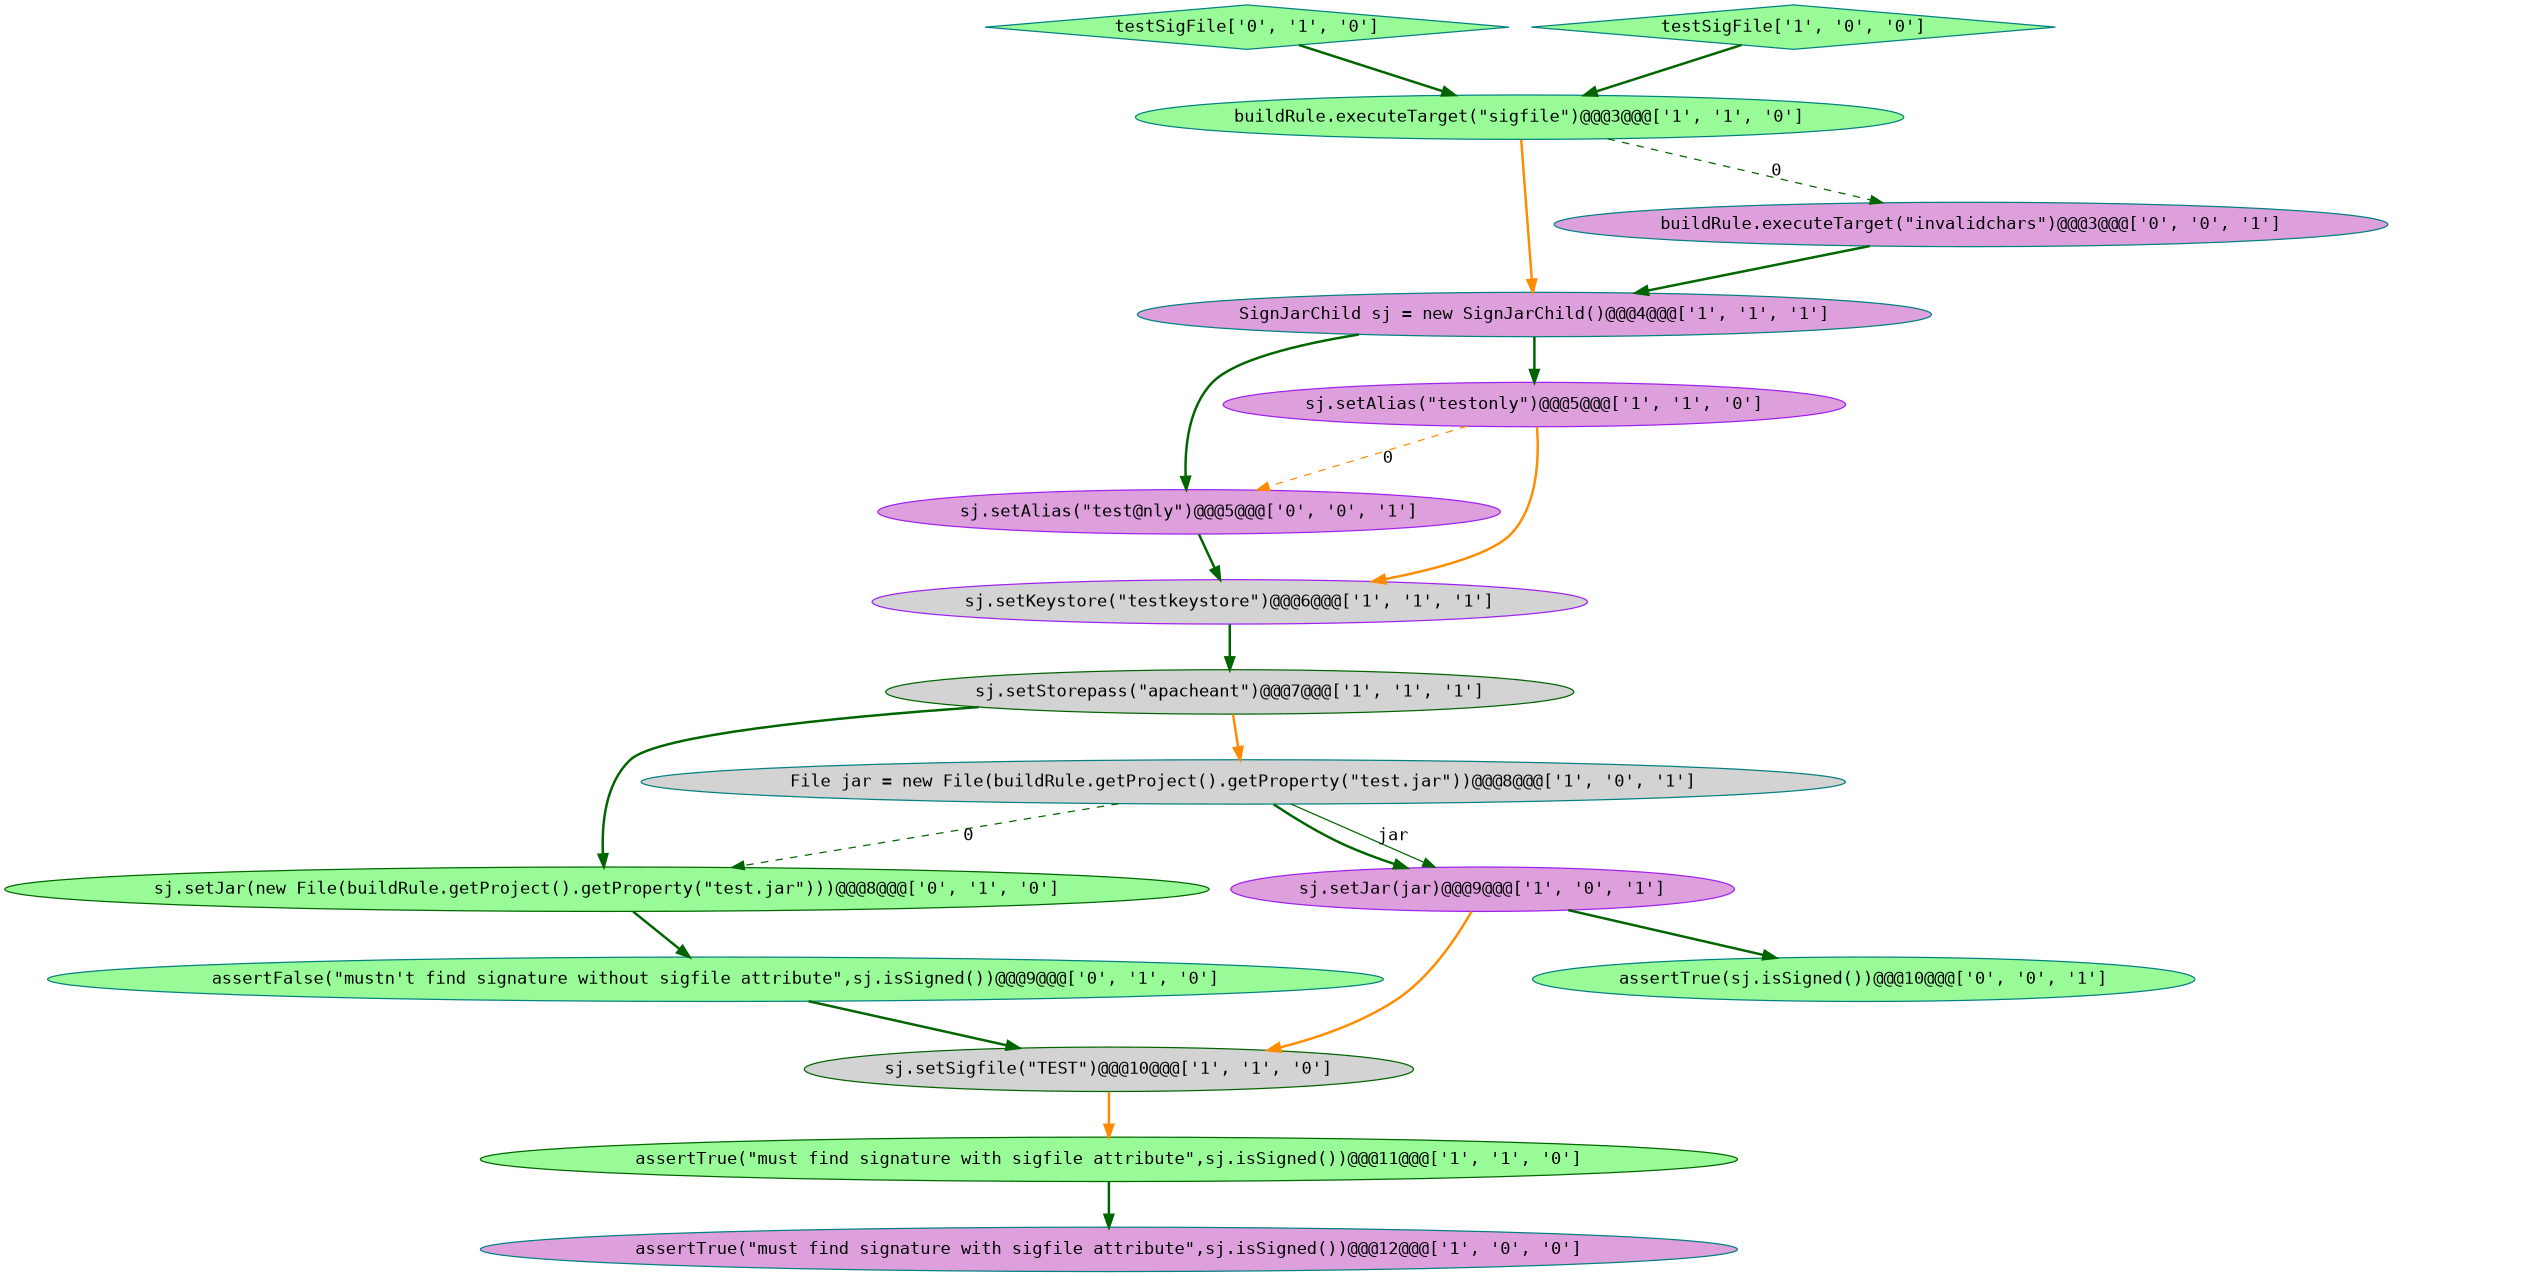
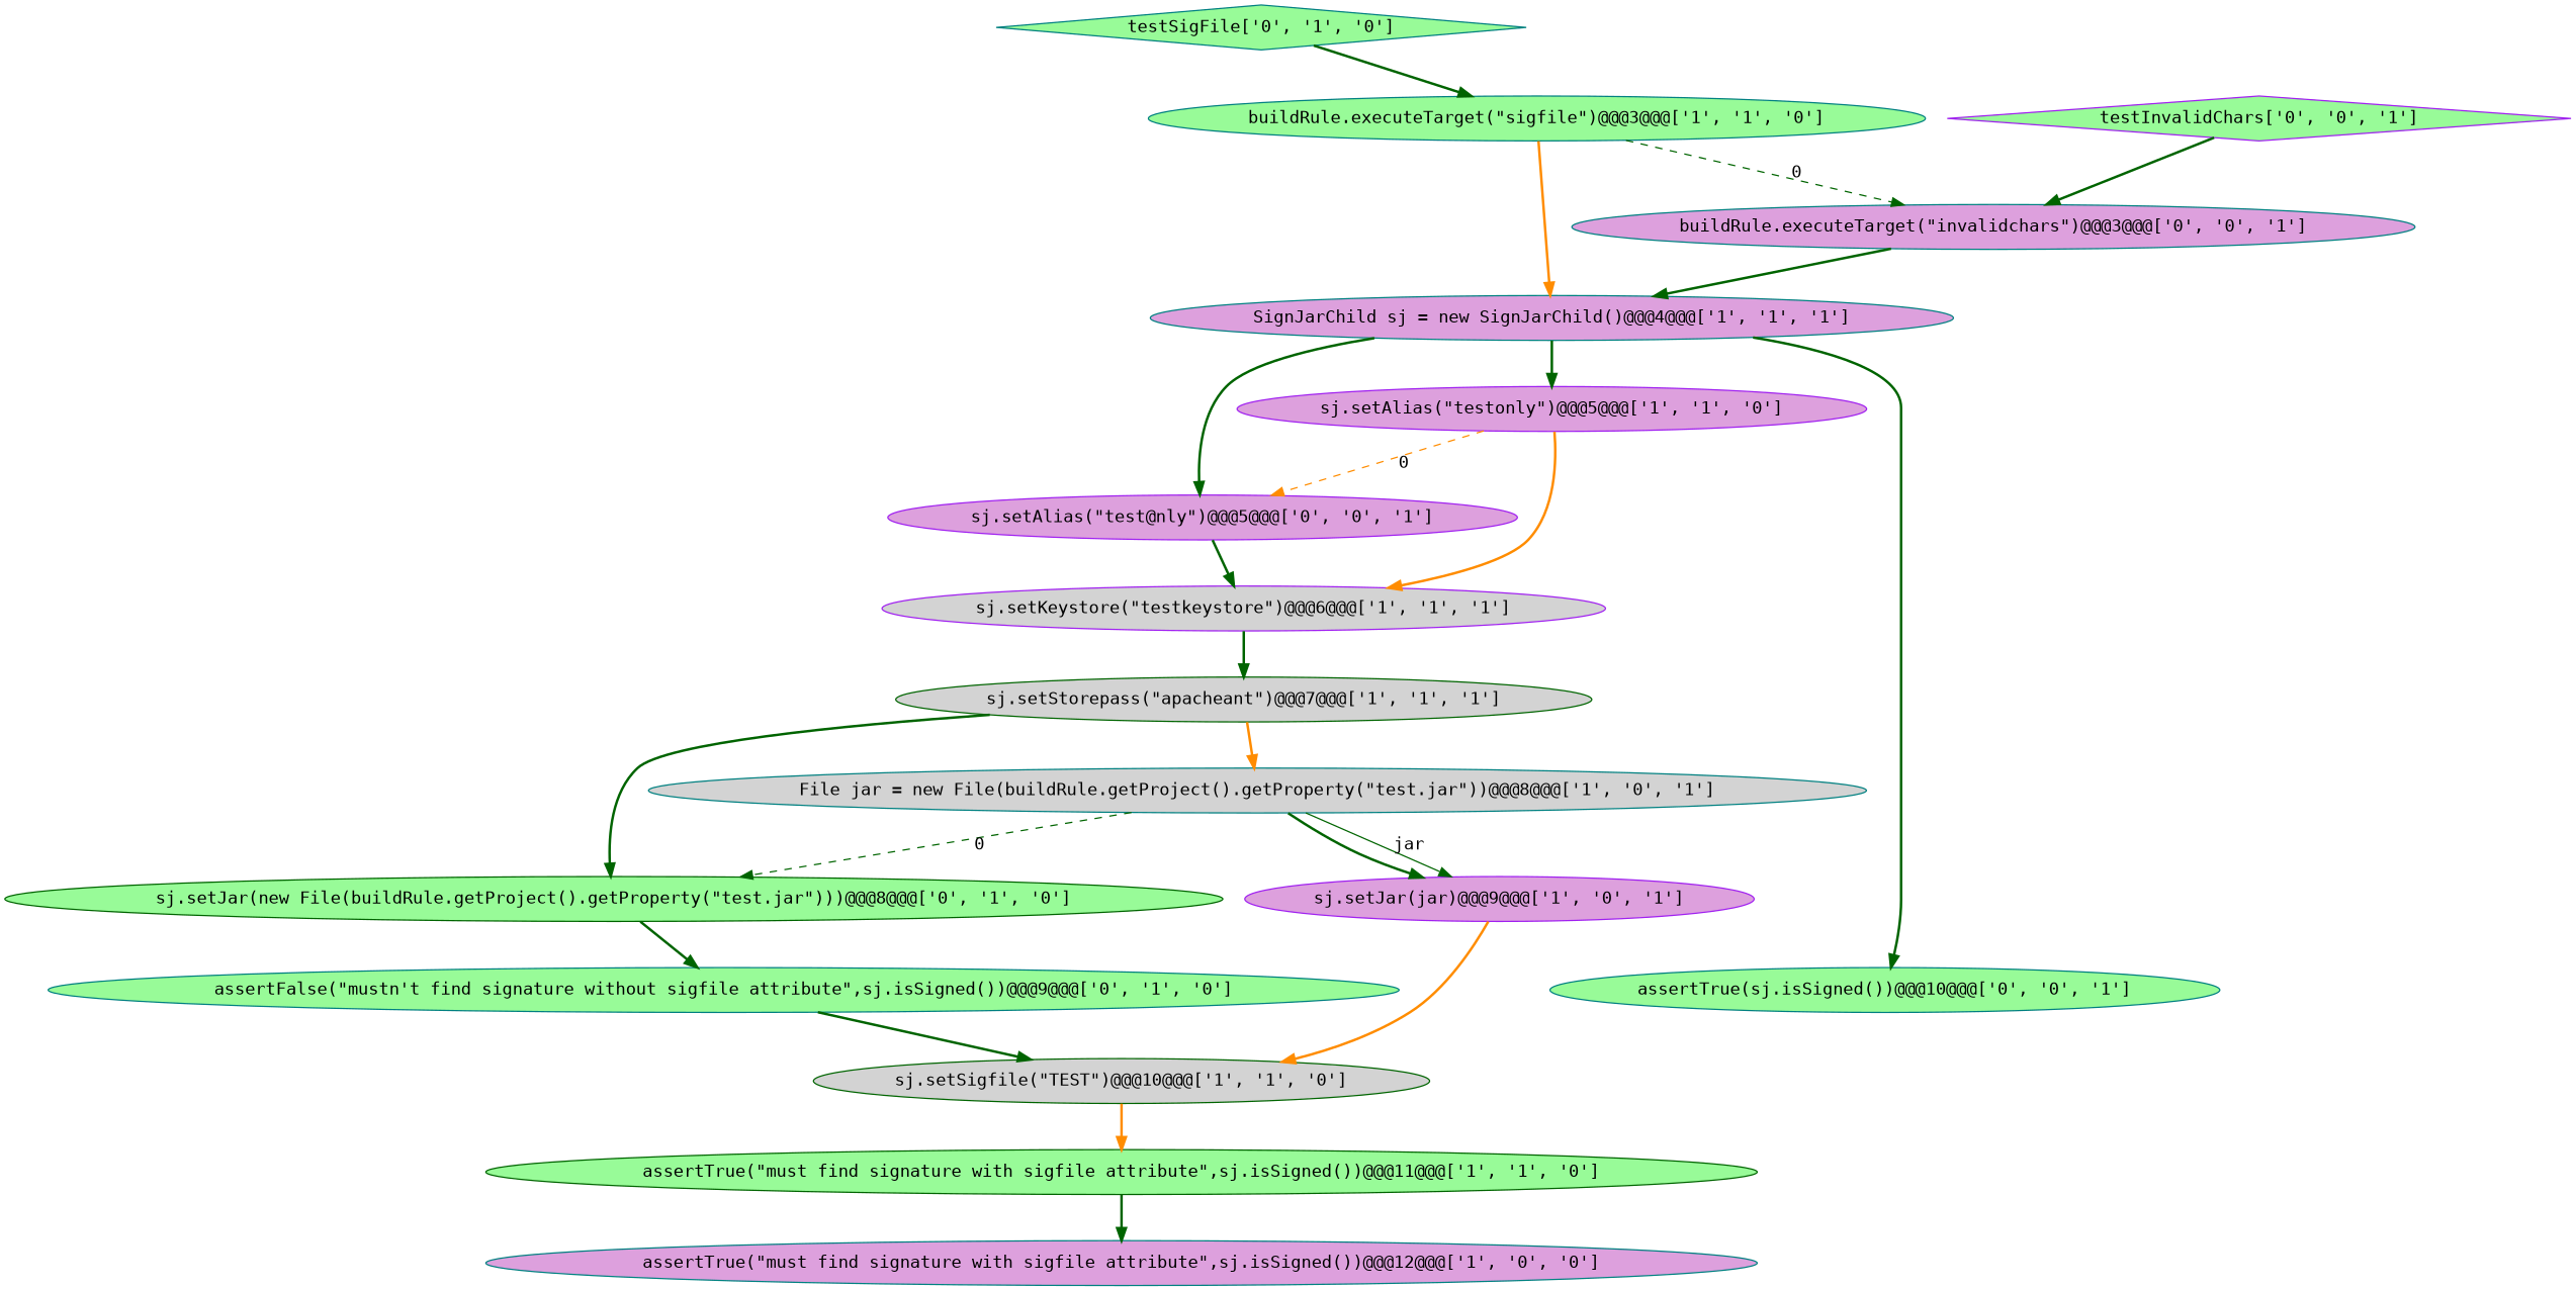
  digraph {
    fontname="DejaVu Sans Mono"
    node [color=teal fillcolor=palegreen fontname="DejaVu Sans Mono" shape=ellipse style=filled]
    edge [color=darkgreen fontname="DejaVu Sans Mono" style=bold]
    n1 [label="assertTrue(sj.isSigned())@@@10@@@['0', '0', '1']"]
    n2 [color=darkgreen fillcolor=lightgrey label="sj.setStorepass(\"apacheant\")@@@7@@@['1', '1', '1']"]
    n3 [fillcolor=lightgrey label="File jar = new File(buildRule.getProject().getProperty(\"test.jar\"))@@@8@@@['1', '0', '1']"]
    n4 [color=darkgreen label="sj.setJar(new File(buildRule.getProject().getProperty(\"test.jar\")))@@@8@@@['0', '1', '0']"]
    n5 [color=purple fillcolor=plum label="sj.setJar(jar)@@@9@@@['1', '0', '1']"]
    n6 [label="assertFalse(\"mustn't find signature without sigfile attribute\",sj.isSigned())@@@9@@@['0', '1', '0']"]
    n7 [label="buildRule.executeTarget(\"sigfile\")@@@3@@@['1', '1', '0']"]
    n8 [fillcolor=plum label="buildRule.executeTarget(\"invalidchars\")@@@3@@@['0', '0', '1']"]
    n9 [fillcolor=plum label="SignJarChild sj = new SignJarChild()@@@4@@@['1', '1', '1']"]
    n10 [color=purple fillcolor=plum label="sj.setAlias(\"testonly\")@@@5@@@['1', '1', '0']"]
    n11 [color=purple fillcolor=plum label="sj.setAlias(\"test@nly\")@@@5@@@['0', '0', '1']"]
    n12 [label="testSigFile['0', '1', '0']" shape=diamond]
    n13 [color=darkgreen fillcolor=lightgrey label="sj.setSigfile(\"TEST\")@@@10@@@['1', '1', '0']"]
    n14 [color=darkgreen label="assertTrue(\"must find signature with sigfile attribute\",sj.isSigned())@@@11@@@['1', '1', '0']"]
+   n15 [color=purple label="testInvalidChars['0', '0', '1']" shape=diamond]
    n16 [color=purple fillcolor=lightgrey label="sj.setKeystore(\"testkeystore\")@@@6@@@['1', '1', '1']"]
    n17 [fillcolor=plum label="assertTrue(\"must find signature with sigfile attribute\",sj.isSigned())@@@12@@@['1', '0', '0']"]
-   n18 [label="testSigFile['1', '0', '0']" shape=diamond]
    n2 -> n3 [color=darkorange]
    n2 -> n4
    n3 -> n4 [label=0 style=dashed]
    n3 -> n5 [label=jar style=solid]
    n3 -> n5
    n4 -> n6
-   n5 -> n1
+   n9 -> n1
    n5 -> n13 [color=darkorange]
    n6 -> n13
    n7 -> n8 [label=0 style=dashed]
    n7 -> n9 [color=darkorange]
    n8 -> n9
    n9 -> n10
    n9 -> n11
    n10 -> n11 [color=darkorange label=0 style=dashed]
    n10 -> n16 [color=darkorange]
    n11 -> n16
    n12 -> n7
    n13 -> n14 [color=darkorange]
    n14 -> n17
+   n15 -> n8
    n16 -> n2
-   n18 -> n7
  }
